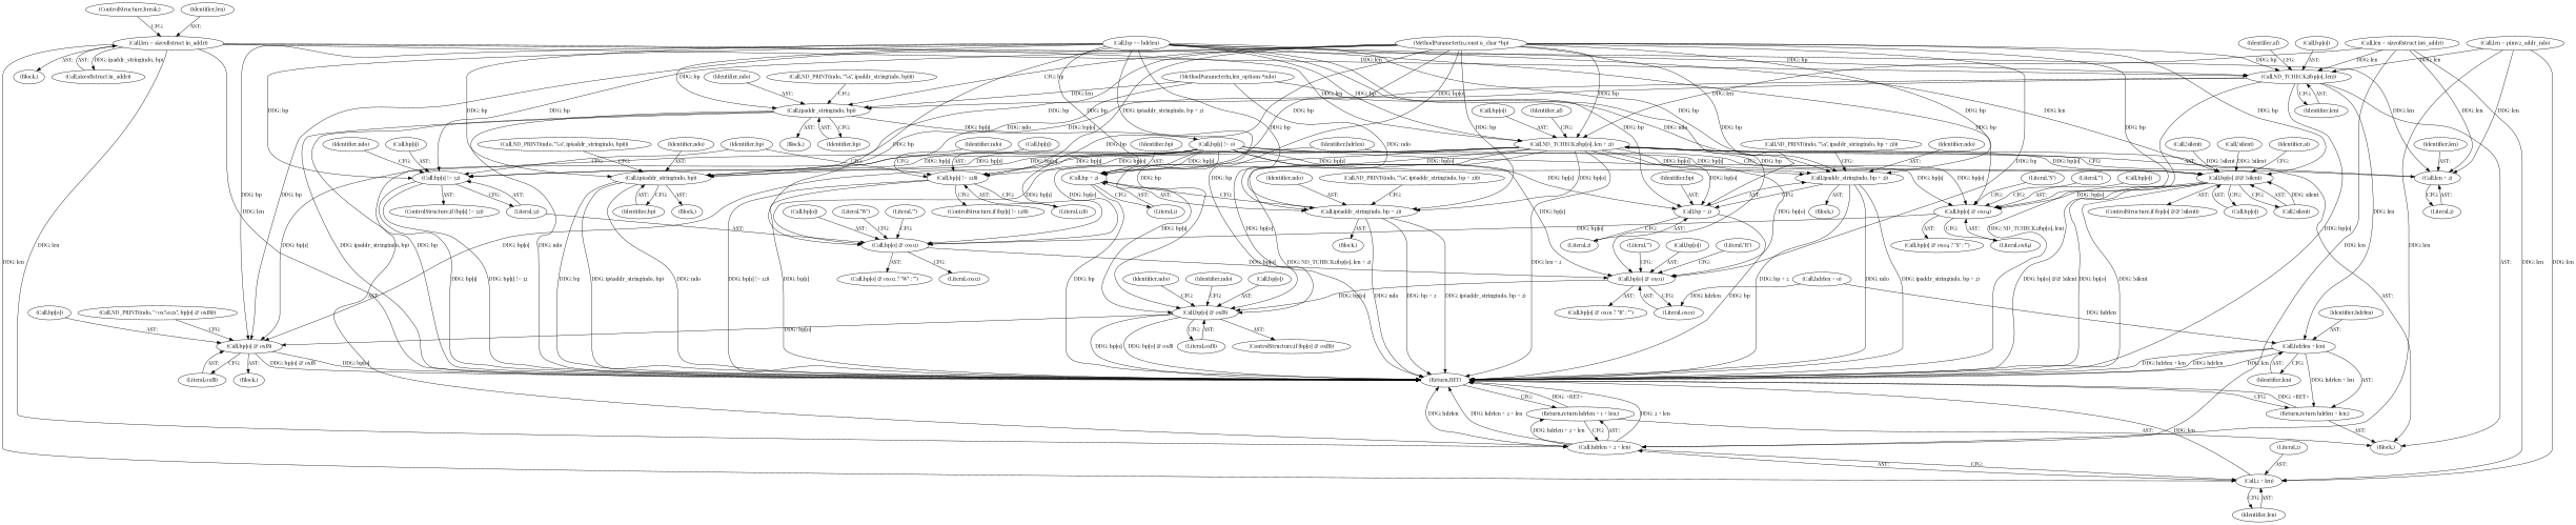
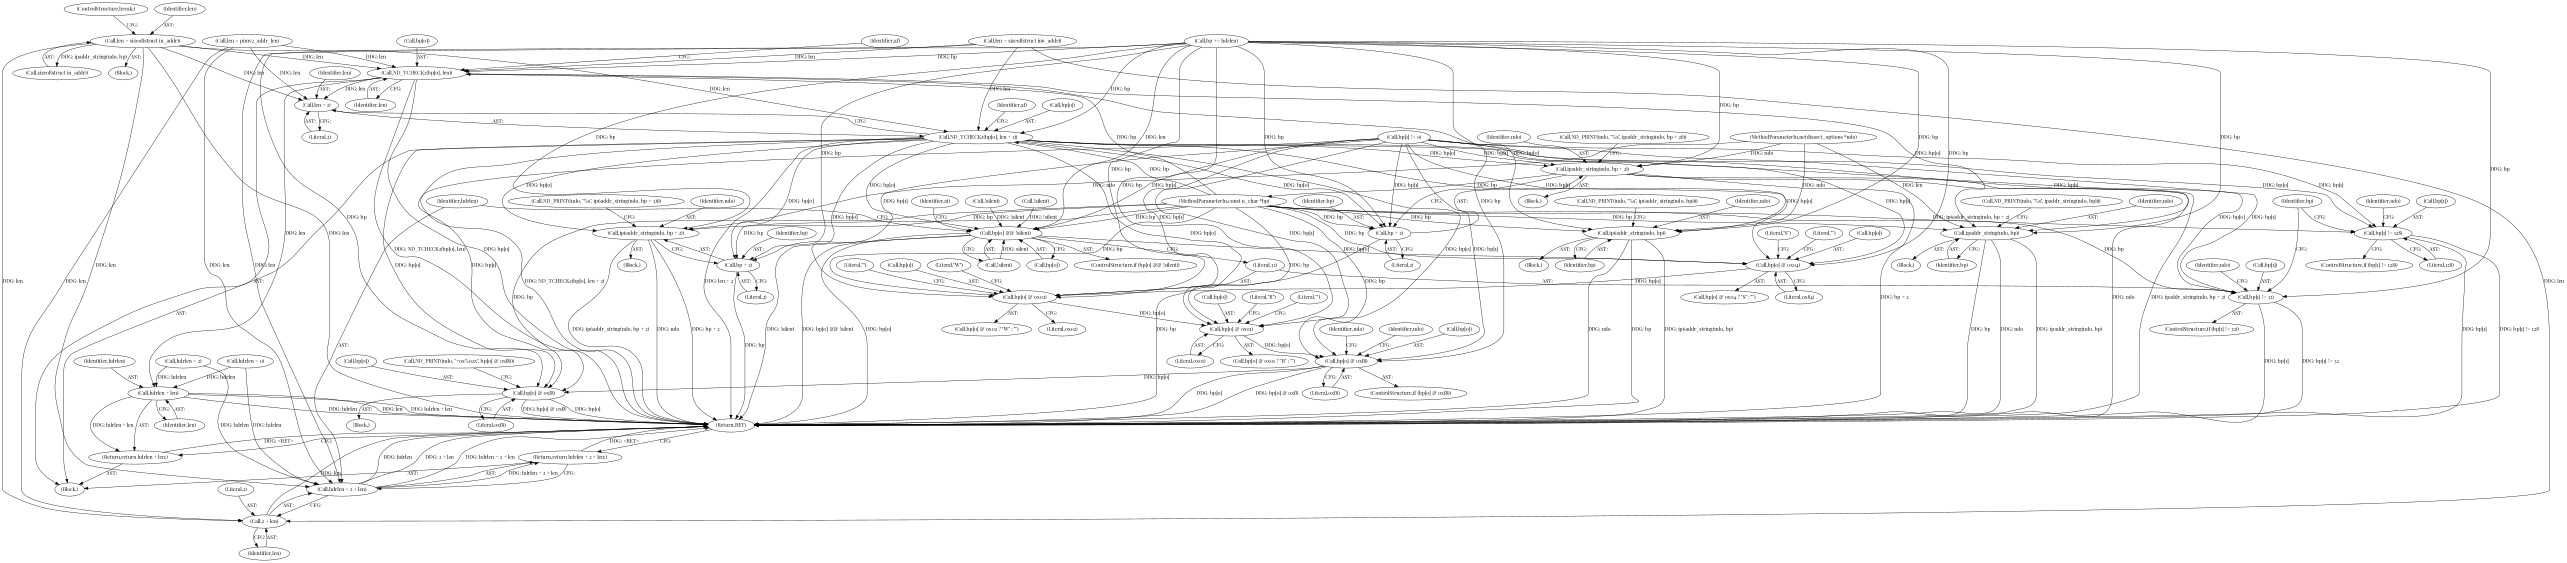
  digraph {
    fontname="Playfair Display"
    node [fontname="Playfair Display"]
    edge [fontname="Playfair Display"]
    n1 [label="(Call,len = sizeof(struct in_addr))"]
    n2 [label="(Call,ND_TCHECK2(bp[0], len))"]
    n3 [label="(Call,ND_TCHECK2(bp[0], len + 2))"]
    n4 [label="(Call,len + 2)"]
    n5 [label="(Call,hdrlen + 2 + len)"]
    n6 [label="(Call,2 + len)"]
    n7 [label="(Call,sizeof(struct in_addr))"]
    n8 [label="(Return,RET)"]
    n9 [label="(Block,)"]
    n10 [label="(Call,ipaddr_string(ndo, bp))"]
    n11 [label="(Call,ip6addr_string(ndo, bp))"]
    n12 [label="(Call,hdrlen + len)"]
    n13 [label="(Identifier,len)"]
    n14 [label="(Block,)"]
    n15 [label="(Call,ipaddr_string(ndo, bp + 2))"]
    n16 [label="(Call,bp + 2)"]
    n17 [label="(Call,bp[1] != 32)"]
    n18 [label="(Call,ip6addr_string(ndo, bp + 2))"]
    n19 [label="(Call,bp + 2)"]
    n20 [label="(Call,bp[1] != 128)"]
    n21 [label="(Call,bp[0] && !silent)"]
    n22 [label="(Call,bp[0] & 0x04)"]
    n23 [label="(Call,bp[0] & 0x02)"]
    n24 [label="(Call,bp[0] & 0x01)"]
    n25 [label="(Call,bp[0] & 0xf8)"]
    n26 [label="(Call,bp[0] & 0xf8)"]
    n27 [label="(Literal,2)"]
-   n28 [label="(Return,return hdrlen + 1 + len;)"]
+   n28 [label="(Return,return hdrlen + 2 + len;)"]
    n29 [label="(Identifier,len)"]
    n30 [label="(Return,return hdrlen + len;)"]
    n31 [label="(Block,)"]
    n32 [label="(Identifier,bp)"]
    n33 [label="(Block,)"]
    n34 [label="(Identifier,bp)"]
    n35 [label="(Identifier,len)"]
    n36 [label="(Block,)"]
    n37 [label="(Literal,2)"]
    n38 [label="(ControlStructure,if (bp[1] != 32))"]
    n39 [label="(Literal,32)"]
    n40 [label="(Block,)"]
    n41 [label="(Literal,2)"]
    n42 [label="(ControlStructure,if (bp[1] != 128))"]
    n43 [label="(Literal,128)"]
    n44 [label="(ControlStructure,if (bp[0] && !silent))"]
    n45 [label="(Call,!silent)"]
    n46 [label="(Call,bp[0])"]
    n47 [label="(Literal,0x84)"]
    n48 [label="(Call,bp[0] & 0x04 ? \"S\" : \"\")"]
    n49 [label="(Call,bp[0] & 0x02 ? \"W\" : \"\")"]
    n50 [label="(Literal,0x02)"]
    n51 [label="(Literal,0x01)"]
    n52 [label="(Call,bp[0] & 0x01 ? \"R\" : \"\")"]
    n53 [label="(Literal,0xf8)"]
    n54 [label="(ControlStructure,if (bp[0] & 0xf8))"]
    n55 [label="(Literal,0xf8)"]
    n56 [label="(Block,)"]
    n57 [label="(Call,ND_PRINT((ndo, \"%s\", ip6addr_string(ndo, bp))))"]
    n58 [label="(Call,bp[0])"]
    n59 [label="(Call,bp[0])"]
    n60 [label="(Literal,\"W\")"]
    n61 [label="(Identifier,ndo)"]
    n62 [label="(Identifier,hdrlen)"]
    n63 [label="(Call,bp[0])"]
    n64 [label="(Identifier,ndo)"]
    n65 [label="(Identifier,ndo)"]
    n66 [label="(Literal,2)"]
    n67 [label="(Literal,\"S\")"]
    n68 [label="(Identifier,af)"]
    n69 [label="(Identifier,at)"]
    n70 [label="(Identifier,ndo)"]
    n71 [label="(ControlStructure,break;)"]
    n72 [label="(Identifier,len)"]
    n73 [label="(Call,!silent)"]
    n74 [label="(Call,bp[0])"]
    n75 [label="(Identifier,ndo)"]
    n76 [label="(MethodParameterIn,const u_char *bp)"]
+   n77 [label="(Call,hdrlen = 2)"]
    n78 [label="(Call,bp[1])"]
    n79 [label="(Literal,\"\")"]
    n80 [label="(Call,hdrlen = 0)"]
    n81 [label="(Call,ND_PRINT((ndo, \"%s\", ipaddr_string(ndo, bp))))"]
    n82 [label="(Identifier,ndo)"]
    n83 [label="(Call,bp += hdrlen)"]
    n84 [label="(Identifier,ndo)"]
    n85 [label="(Call,!silent)"]
    n86 [label="(Identifier,bp)"]
    n87 [label="(Identifier,af)"]
    n88 [label="(Call,bp[0])"]
    n89 [label="(Call,bp[1] != 0)"]
    n90 [label="(Identifier,hdrlen)"]
    n91 [label="(Call,bp[0])"]
    n92 [label="(Call,bp[0])"]
    n93 [label="(Literal,\"R\")"]
    n94 [label="(Identifier,ndo)"]
    n95 [label="(Identifier,len)"]
    n96 [label="(Call,len = sizeof(struct in6_addr))"]
    n97 [label="(Call,ND_PRINT((ndo, \"%s\", ipaddr_string(ndo, bp + 2))))"]
    n98 [label="(Identifier,bp)"]
    n99 [label="(Call,bp[1])"]
    n100 [label="(Call,ND_PRINT((ndo, \"+0x%02x\", bp[0] & 0xf8)))"]
-   n101 [label="(Call,len = pimv2_addr_ndo)"]
+   n101 [label="(Call,len = pimv2_addr_len)"]
    n102 [label="(Identifier,bp)"]
    n103 [label="(Literal,\"\")"]
-   n104 [label="(MethodParameterIn,len_options *ndo)"]
+   n104 [label="(MethodParameterIn,netdissect_options *ndo)"]
    n105 [label="(Literal,\"\")"]
    n106 [label="(Call,ND_PRINT((ndo, \"%s\", ip6addr_string(ndo, bp + 2))))"]
    n1 -> n2 [label="DDG: len"]
    n1 -> n3 [label="DDG: len"]
    n1 -> n4 [label="DDG: len"]
    n1 -> n5 [label="DDG: len"]
    n1 -> n6 [label="DDG: len"]
    n1 -> n7 [label="DDG: ipaddr_string(ndo, bp)"]
    n1 -> n8 [label="DDG: len"]
    n1 -> n9 [label="AST: "]
    n2 -> n8 [label="DDG: bp[0]"]
    n2 -> n8 [label="DDG: ND_TCHECK2(bp[0], len)"]
    n2 -> n10 [label="DDG: bp[0]"]
    n2 -> n11 [label="DDG: bp[0]"]
    n2 -> n12 [label="DDG: len"]
    n2 -> n13 [label="CFG: "]
    n2 -> n14 [label="AST: "]
    n3 -> n4 [label="CFG: "]
    n3 -> n8 [label="DDG: ND_TCHECK2(bp[0], len + 2)"]
    n3 -> n8 [label="DDG: len + 2"]
    n3 -> n14 [label="AST: "]
    n3 -> n15 [label="DDG: bp[0]"]
    n3 -> n16 [label="DDG: bp[0]"]
    n3 -> n17 [label="DDG: bp[0]"]
    n3 -> n18 [label="DDG: bp[0]"]
    n3 -> n19 [label="DDG: bp[0]"]
    n3 -> n20 [label="DDG: bp[0]"]
    n3 -> n21 [label="DDG: bp[0]"]
    n3 -> n22 [label="DDG: bp[0]"]
    n3 -> n23 [label="DDG: bp[0]"]
    n3 -> n24 [label="DDG: bp[0]"]
    n3 -> n25 [label="DDG: bp[0]"]
    n3 -> n26 [label="DDG: bp[0]"]
    n4 -> n3 [label="AST: "]
    n4 -> n27 [label="CFG: "]
    n5 -> n6 [label="CFG: "]
    n5 -> n8 [label="DDG: hdrlen"]
    n5 -> n8 [label="DDG: 2 + len"]
    n5 -> n8 [label="DDG: hdrlen + 2 + len"]
    n5 -> n28 [label="AST: "]
    n5 -> n28 [label="DDG: hdrlen + 2 + len"]
    n6 -> n5 [label="AST: "]
    n6 -> n8 [label="DDG: len"]
    n6 -> n29 [label="CFG: "]
    n7 -> n1 [label="AST: "]
    n8 -> n28 [label="CFG: "]
    n8 -> n30 [label="CFG: "]
    n10 -> n8 [label="DDG: ipaddr_string(ndo, bp)"]
    n10 -> n8 [label="DDG: bp"]
    n10 -> n8 [label="DDG: ndo"]
    n10 -> n31 [label="AST: "]
    n10 -> n32 [label="CFG: "]
    n11 -> n8 [label="DDG: ip6addr_string(ndo, bp)"]
    n11 -> n8 [label="DDG: ndo"]
    n11 -> n8 [label="DDG: bp"]
    n11 -> n33 [label="AST: "]
    n11 -> n34 [label="CFG: "]
    n12 -> n8 [label="DDG: len"]
    n12 -> n8 [label="DDG: hdrlen + len"]
    n12 -> n8 [label="DDG: hdrlen"]
    n12 -> n30 [label="AST: "]
    n12 -> n30 [label="DDG: hdrlen + len"]
    n12 -> n35 [label="CFG: "]
    n13 -> n2 [label="AST: "]
    n15 -> n8 [label="DDG: bp + 2"]
    n15 -> n8 [label="DDG: ndo"]
    n15 -> n8 [label="DDG: ipaddr_string(ndo, bp + 2)"]
    n15 -> n16 [label="CFG: "]
    n15 -> n36 [label="AST: "]
    n16 -> n8 [label="DDG: bp"]
    n16 -> n15 [label="AST: "]
    n16 -> n37 [label="CFG: "]
    n17 -> n8 [label="DDG: bp[1] != 32"]
    n17 -> n8 [label="DDG: bp[1]"]
    n17 -> n38 [label="AST: "]
-   n17 -> n39 [label="CFG: "]
+   n21 -> n39 [label="CFG: "]
    n18 -> n8 [label="DDG: ip6addr_string(ndo, bp + 2)"]
    n18 -> n8 [label="DDG: ndo"]
    n18 -> n8 [label="DDG: bp + 2"]
    n18 -> n19 [label="CFG: "]
    n18 -> n40 [label="AST: "]
    n19 -> n8 [label="DDG: bp"]
    n19 -> n18 [label="AST: "]
    n19 -> n41 [label="CFG: "]
    n20 -> n8 [label="DDG: bp[1]"]
    n20 -> n8 [label="DDG: bp[1] != 128"]
    n20 -> n42 [label="CFG: "]
    n20 -> n43 [label="CFG: "]
    n21 -> n8 [label="DDG: bp[0]"]
    n21 -> n8 [label="DDG: !silent"]
    n21 -> n8 [label="DDG: bp[0] && !silent"]
    n21 -> n22 [label="DDG: bp[0]"]
    n21 -> n44 [label="AST: "]
    n21 -> n45 [label="CFG: "]
    n21 -> n46 [label="CFG: "]
    n22 -> n23 [label="DDG: bp[0]"]
    n22 -> n47 [label="CFG: "]
    n22 -> n48 [label="AST: "]
    n23 -> n24 [label="DDG: bp[0]"]
    n23 -> n49 [label="AST: "]
    n23 -> n50 [label="CFG: "]
    n24 -> n25 [label="DDG: bp[0]"]
    n24 -> n51 [label="CFG: "]
    n24 -> n52 [label="AST: "]
    n25 -> n8 [label="DDG: bp[0] & 0xf8"]
    n25 -> n8 [label="DDG: bp[0]"]
    n25 -> n26 [label="DDG: bp[0]"]
    n25 -> n53 [label="CFG: "]
    n25 -> n54 [label="AST: "]
    n26 -> n8 [label="DDG: bp[0] & 0xf8"]
    n26 -> n8 [label="DDG: bp[0]"]
    n26 -> n55 [label="CFG: "]
    n26 -> n56 [label="AST: "]
    n27 -> n4 [label="AST: "]
    n28 -> n5 [label="CFG: "]
    n28 -> n8 [label="DDG: <RET>"]
    n28 -> n14 [label="AST: "]
    n29 -> n6 [label="AST: "]
    n30 -> n8 [label="DDG: <RET>"]
    n30 -> n14 [label="AST: "]
    n32 -> n10 [label="AST: "]
    n34 -> n11 [label="AST: "]
    n35 -> n12 [label="AST: "]
    n37 -> n16 [label="AST: "]
    n39 -> n17 [label="AST: "]
    n39 -> n23 [label="AST: "]
    n41 -> n19 [label="AST: "]
    n43 -> n20 [label="AST: "]
    n45 -> n21 [label="AST: "]
    n45 -> n21 [label="DDG: silent"]
    n46 -> n21 [label="AST: "]
    n47 -> n22 [label="AST: "]
    n51 -> n24 [label="AST: "]
    n53 -> n25 [label="AST: "]
    n55 -> n26 [label="AST: "]
    n57 -> n11 [label="CFG: "]
    n58 -> n23 [label="AST: "]
    n59 -> n24 [label="AST: "]
    n60 -> n23 [label="CFG: "]
    n61 -> n20 [label="CFG: "]
    n62 -> n12 [label="AST: "]
    n63 -> n2 [label="AST: "]
    n64 -> n11 [label="AST: "]
    n65 -> n15 [label="AST: "]
    n66 -> n6 [label="AST: "]
    n67 -> n22 [label="CFG: "]
    n68 -> n2 [label="CFG: "]
    n69 -> n21 [label="CFG: "]
    n70 -> n25 [label="CFG: "]
    n71 -> n1 [label="CFG: "]
    n72 -> n4 [label="AST: "]
    n73 -> n21 [label="DDG: !silent"]
    n74 -> n25 [label="AST: "]
    n75 -> n17 [label="CFG: "]
    n76 -> n2 [label="DDG: bp"]
    n76 -> n3 [label="DDG: bp"]
-   n76 -> n10 [label="CFG: bp"]
+   n76 -> n10 [label="DDG: bp"]
    n76 -> n11 [label="DDG: bp"]
-   n76 -> n15 [label="DDG: bp"]
+   n15 -> n76 [label="DDG: bp"]
    n76 -> n16 [label="DDG: bp"]
    n76 -> n17 [label="DDG: bp"]
    n76 -> n18 [label="DDG: bp"]
    n76 -> n19 [label="DDG: bp"]
    n76 -> n20 [label="DDG: ip6addr_string(ndo, bp + 2)"]
    n76 -> n21 [label="DDG: bp"]
    n76 -> n22 [label="DDG: bp"]
    n76 -> n23 [label="DDG: bp"]
    n76 -> n24 [label="DDG: bp"]
    n76 -> n25 [label="DDG: bp"]
    n76 -> n26 [label="DDG: bp"]
+   n77 -> n5 [label="DDG: hdrlen"]
+   n77 -> n12 [label="DDG: hdrlen"]
    n78 -> n17 [label="AST: "]
    n79 -> n22 [label="CFG: "]
-   n80 -> n51 [label="DDG: hdrlen"]
+   n80 -> n5 [label="DDG: hdrlen"]
    n80 -> n12 [label="DDG: hdrlen"]
    n81 -> n10 [label="CFG: "]
    n82 -> n10 [label="AST: "]
    n83 -> n2 [label="DDG: bp"]
    n83 -> n3 [label="DDG: bp"]
    n83 -> n10 [label="DDG: bp"]
    n83 -> n11 [label="DDG: bp"]
    n83 -> n15 [label="DDG: bp"]
    n83 -> n16 [label="DDG: bp"]
    n83 -> n17 [label="DDG: bp"]
    n83 -> n18 [label="DDG: bp"]
    n83 -> n19 [label="DDG: bp"]
    n83 -> n21 [label="DDG: len"]
    n83 -> n22 [label="DDG: bp"]
    n83 -> n23 [label="DDG: bp"]
    n83 -> n24 [label="DDG: bp"]
    n83 -> n25 [label="DDG: bp"]
    n83 -> n26 [label="DDG: bp"]
    n84 -> n18 [label="AST: "]
    n85 -> n21 [label="DDG: !silent"]
    n86 -> n19 [label="AST: "]
    n87 -> n3 [label="CFG: "]
    n88 -> n3 [label="AST: "]
-   n10 -> n89 [label="DDG: bp[1]"]
+   n89 -> n10 [label="DDG: bp[1]"]
    n89 -> n11 [label="DDG: bp[1]"]
    n89 -> n15 [label="DDG: bp[1]"]
    n89 -> n16 [label="DDG: bp[1]"]
    n89 -> n17 [label="DDG: bp[1]"]
    n89 -> n19 [label="DDG: bp[1]"]
    n89 -> n20 [label="DDG: bp[1]"]
    n89 -> n21 [label="DDG: bp[1]"]
    n89 -> n22 [label="DDG: bp[1]"]
    n89 -> n23 [label="DDG: bp[1]"]
    n89 -> n24 [label="DDG: bp[1]"]
    n89 -> n25 [label="DDG: bp[1]"]
    n89 -> n26 [label="DDG: bp[1]"]
    n90 -> n5 [label="AST: "]
    n90 -> n21 [label="CFG: "]
    n91 -> n22 [label="AST: "]
    n92 -> n26 [label="AST: "]
    n93 -> n24 [label="CFG: "]
    n94 -> n25 [label="CFG: "]
    n95 -> n1 [label="AST: "]
    n96 -> n2 [label="DDG: len"]
    n96 -> n3 [label="DDG: len"]
-   n96 -> n4 [label="DDG: len"]
+   n2 -> n4 [label="DDG: len"]
    n96 -> n5 [label="DDG: len"]
    n96 -> n6 [label="DDG: len"]
    n97 -> n15 [label="CFG: "]
    n98 -> n17 [label="CFG: "]
    n98 -> n20 [label="CFG: "]
    n99 -> n20 [label="AST: "]
    n100 -> n26 [label="CFG: "]
    n101 -> n2 [label="DDG: len"]
    n101 -> n4 [label="DDG: len"]
    n101 -> n5 [label="DDG: len"]
    n101 -> n6 [label="DDG: len"]
    n102 -> n16 [label="AST: "]
    n103 -> n24 [label="CFG: "]
    n104 -> n10 [label="DDG: len"]
    n104 -> n11 [label="DDG: ndo"]
    n104 -> n15 [label="DDG: ndo"]
    n104 -> n18 [label="DDG: ndo"]
    n105 -> n23 [label="CFG: "]
    n106 -> n18 [label="CFG: "]
  }
